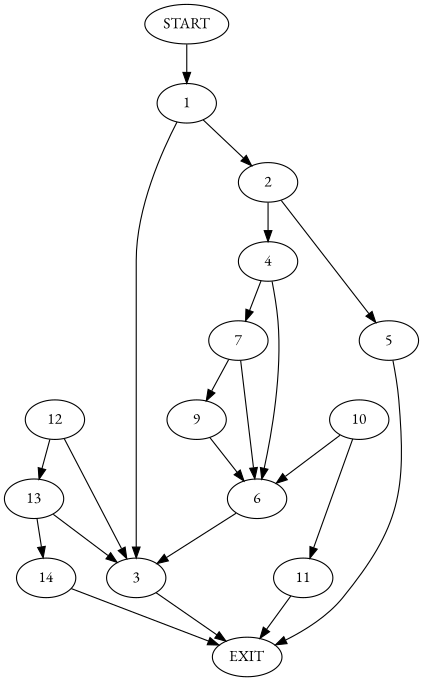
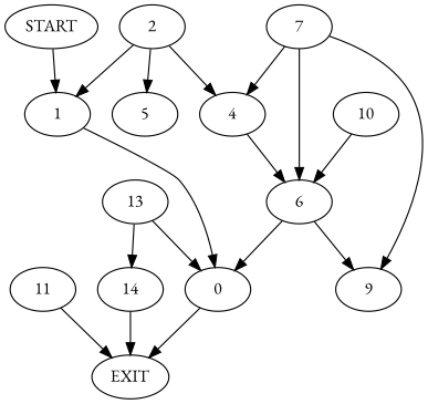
  digraph {
    fontname="EB Garamond"
    node [fontname="EB Garamond"]
    edge [fontname="EB Garamond"]
    n1 [label=START]
    1
    2
-   3
+   3 [label=0]
    n5 [label=EXIT]
    4
    5
    6
    7
    9
-   12
    13
    10
    11
    14
    n1 -> 1
-   1 -> 2
+   2 -> 1
    1 -> 3
    2 -> 4
    2 -> 5
    3 -> n5
    4 -> 6
-   4 -> 7
-   5 -> n5
+   7 -> 4
    6 -> 3
    7 -> 6
    7 -> 9
-   9 -> 6
-   12 -> 3
-   12 -> 13
+   6 -> 9
    13 -> 3
    13 -> 14
    10 -> 6
-   10 -> 11
    11 -> n5
    14 -> n5
  }
